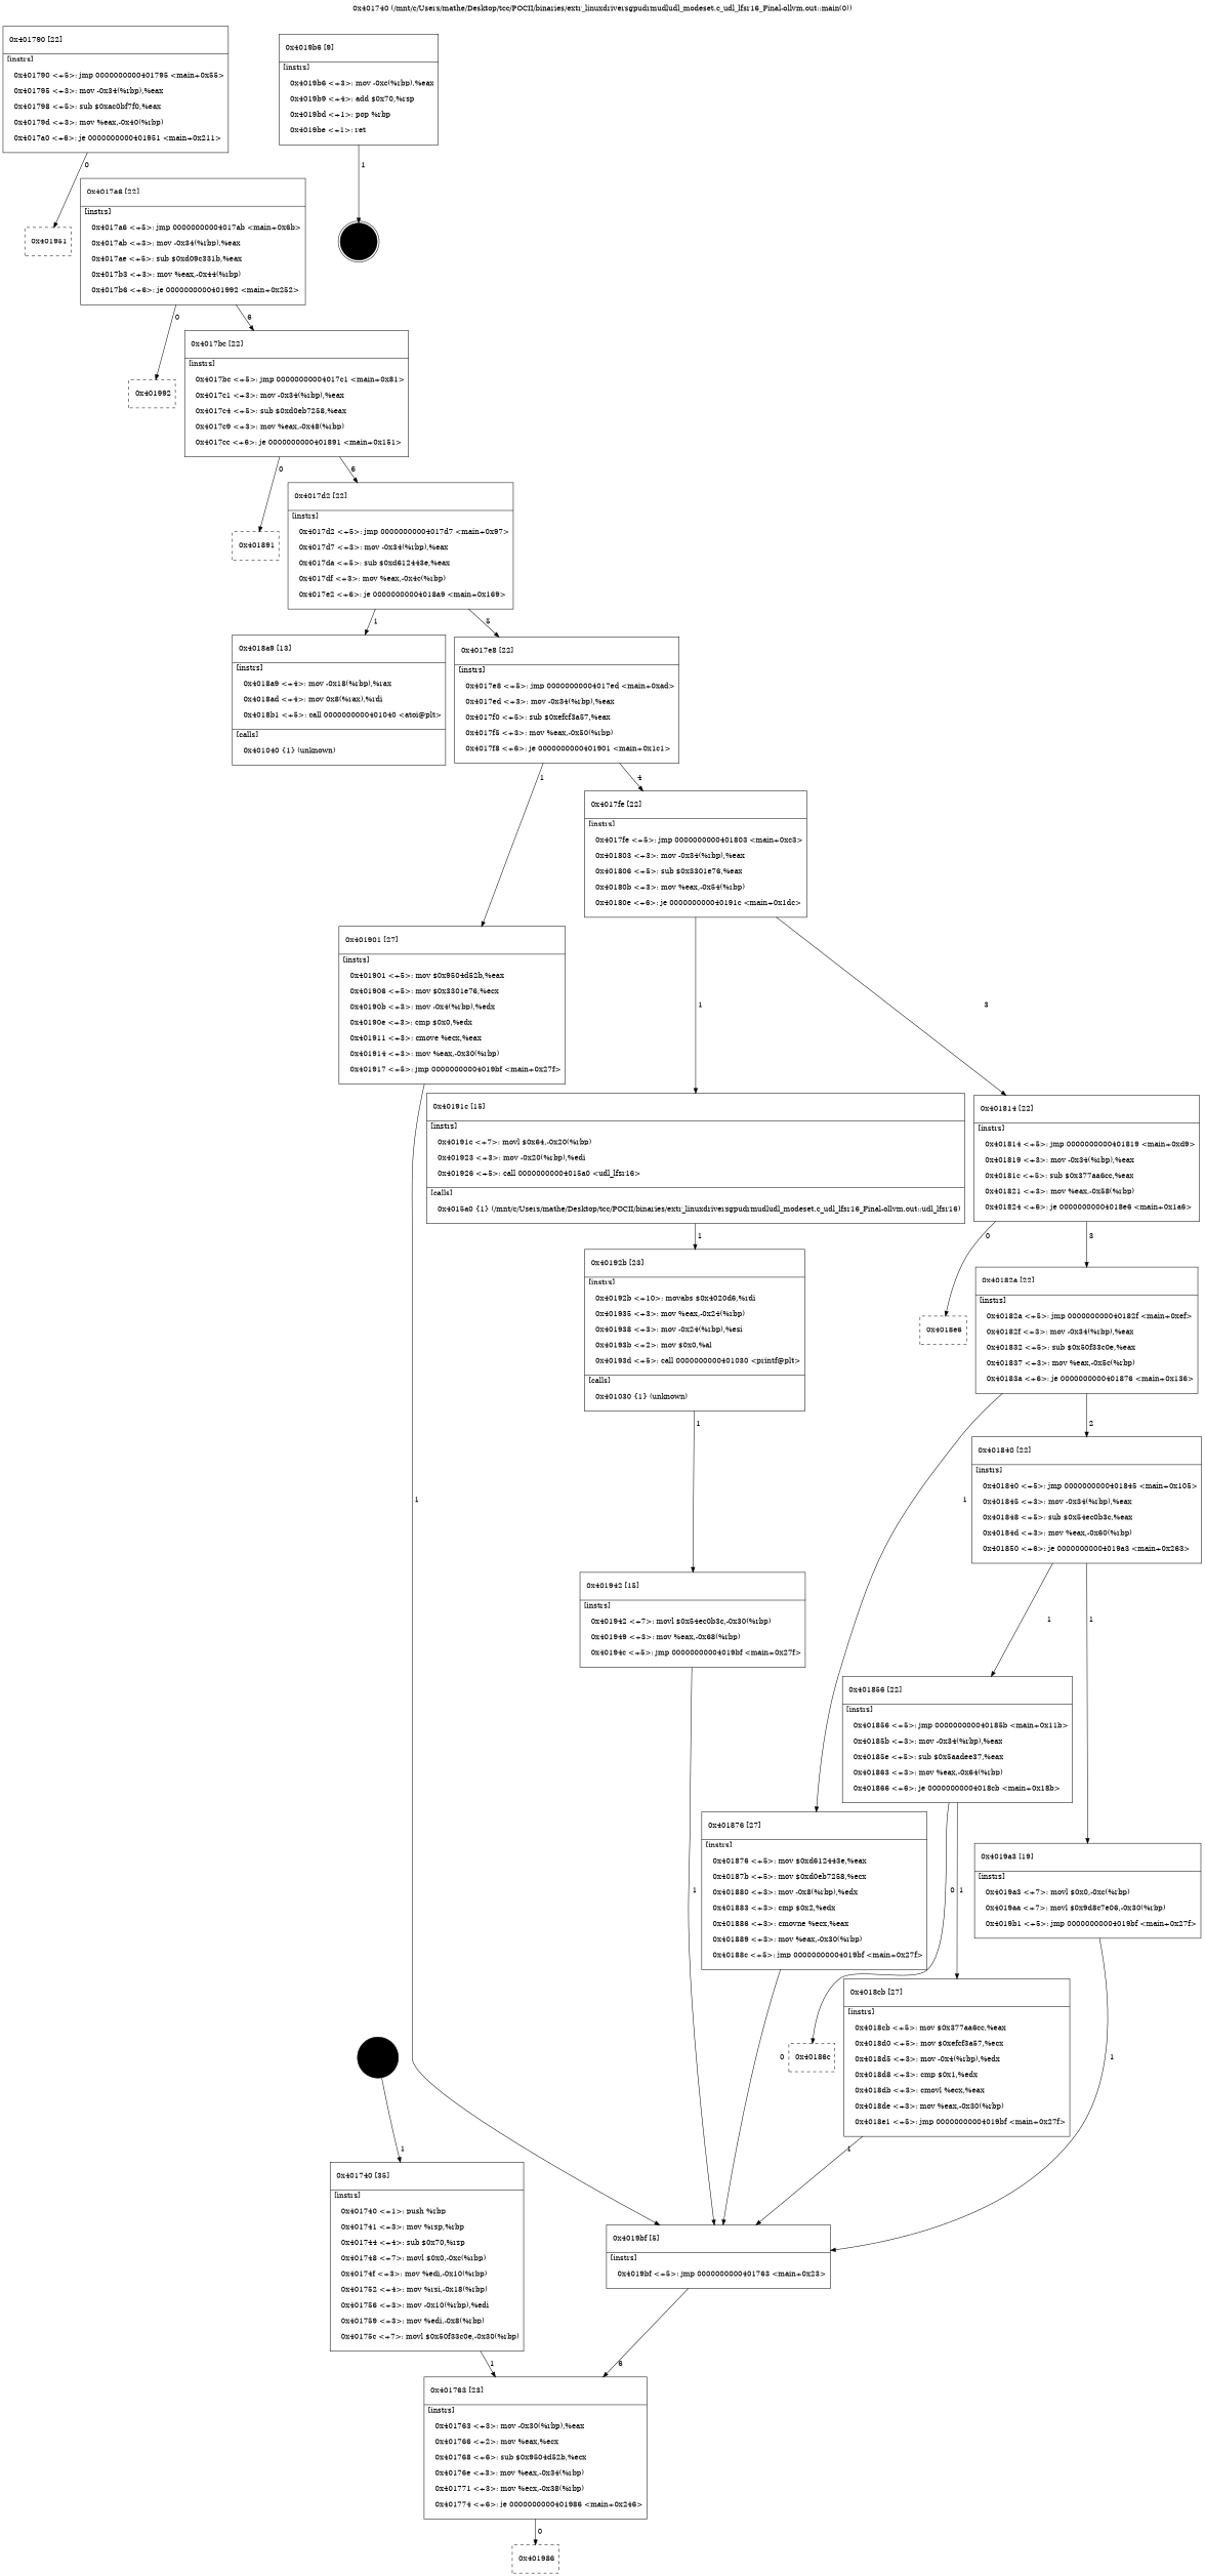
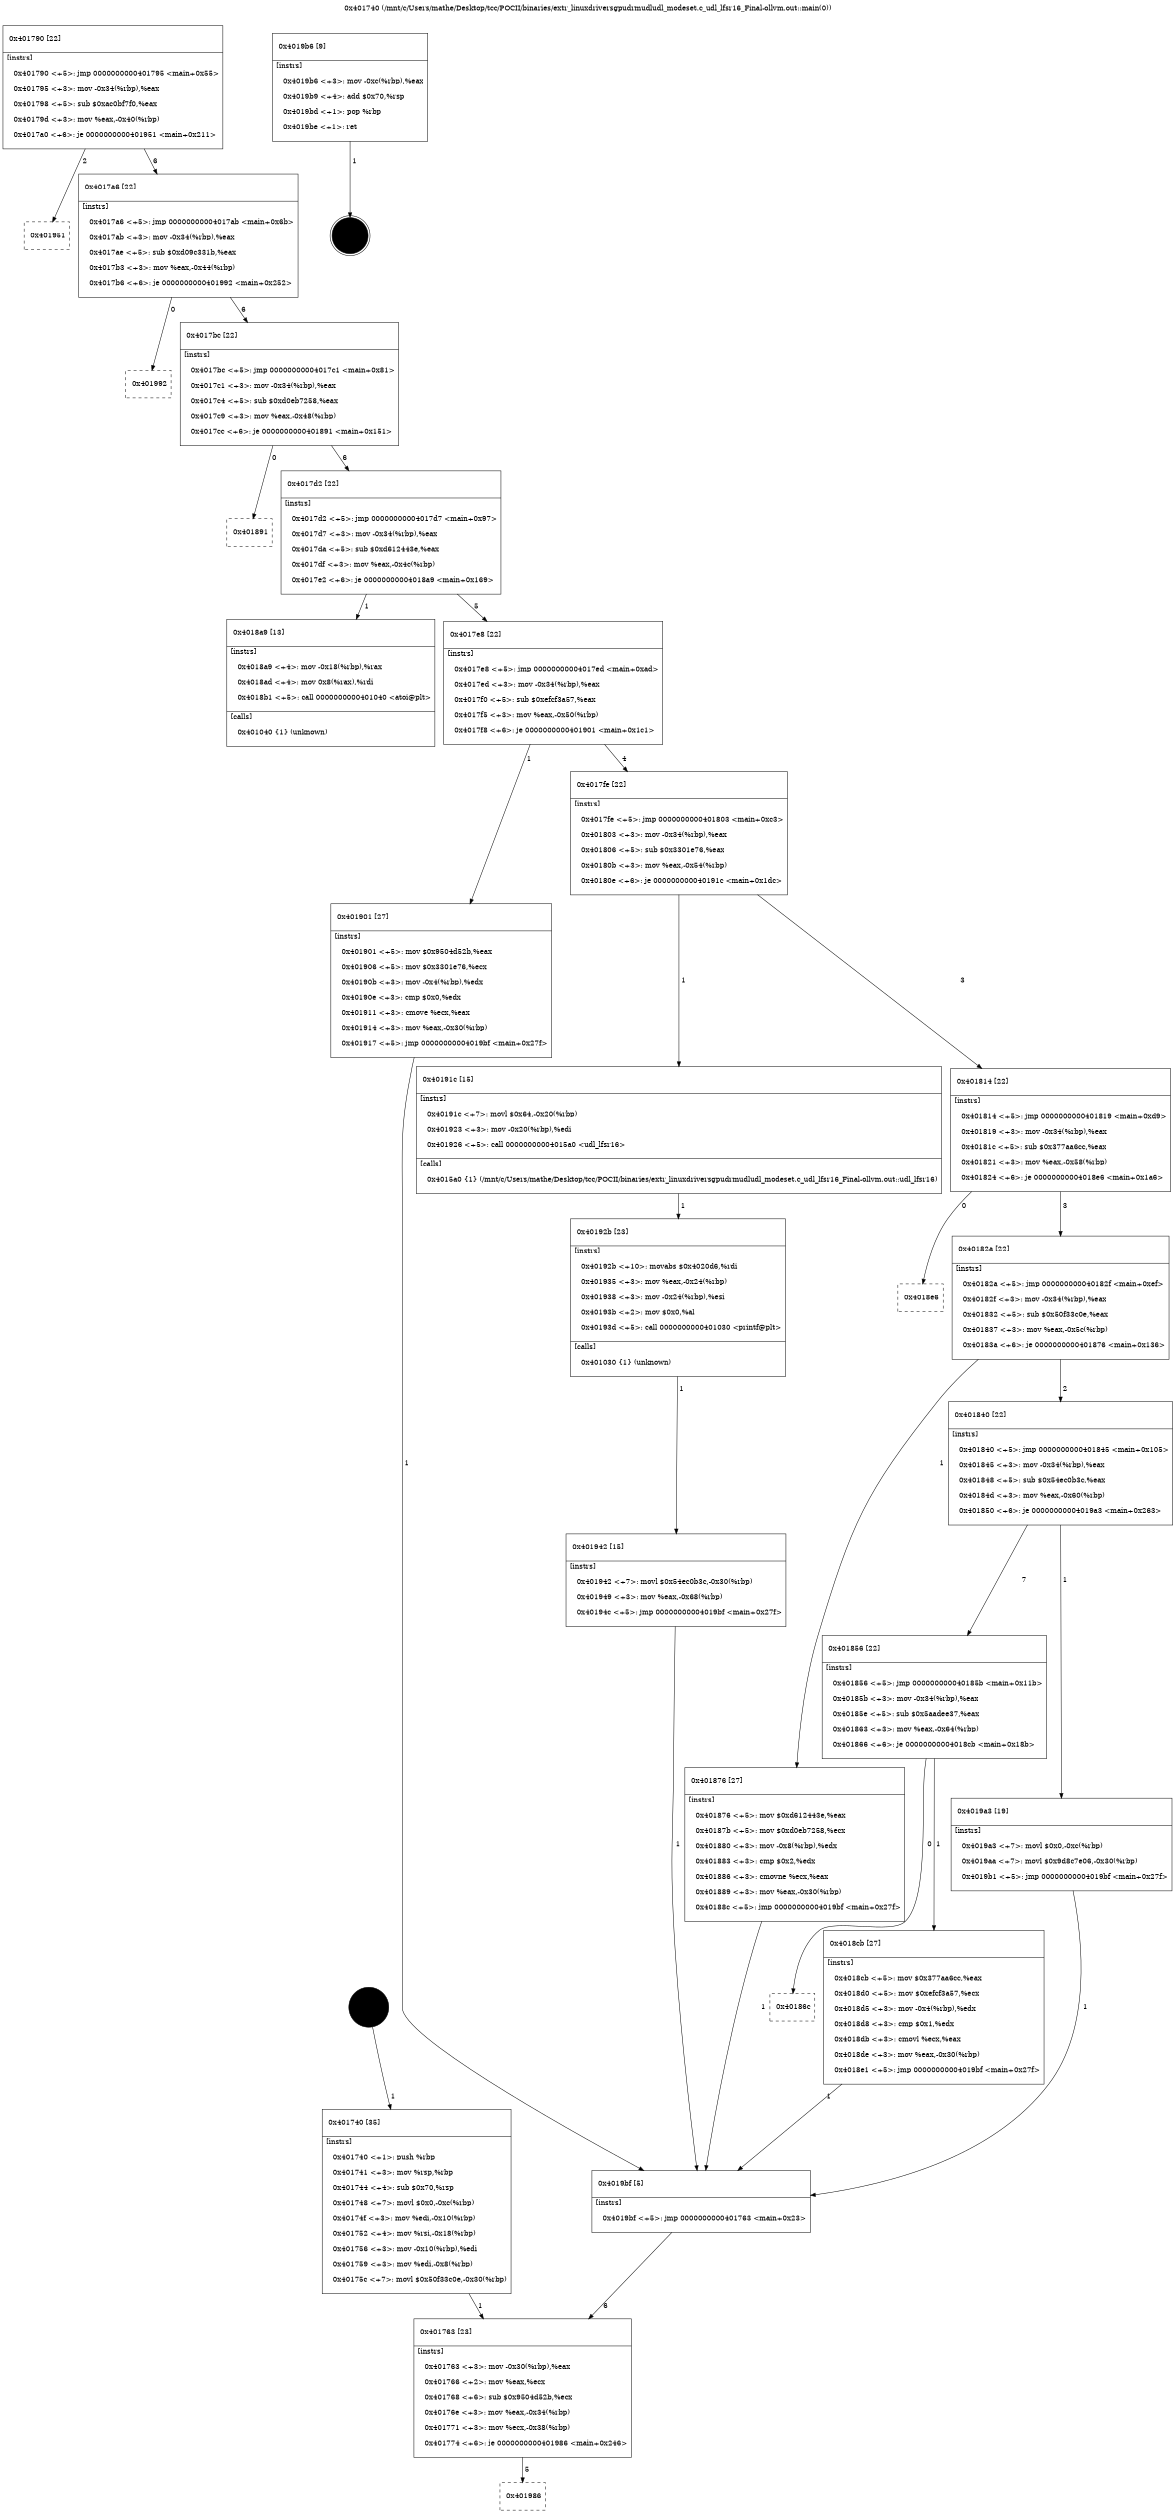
  digraph {
    label="0x401740 (/mnt/c/Users/mathe/Desktop/tcc/POCII/binaries/extr_linuxdriversgpudrmudludl_modeset.c_udl_lfsr16_Final-ollvm.out::main(0))"
    labelloc=t
    node [shape=record]
    Entry [fillcolor=black height=0.3 shape=circle style=filled width=0.3]
    n2 [label="{\n     0x401740 [35]\l\n     | [instrs]\l\n     &nbsp;&nbsp;0x401740 \<+1\>: push %rbp\l\n     &nbsp;&nbsp;0x401741 \<+3\>: mov %rsp,%rbp\l\n     &nbsp;&nbsp;0x401744 \<+4\>: sub $0x70,%rsp\l\n     &nbsp;&nbsp;0x401748 \<+7\>: movl $0x0,-0xc(%rbp)\l\n     &nbsp;&nbsp;0x40174f \<+3\>: mov %edi,-0x10(%rbp)\l\n     &nbsp;&nbsp;0x401752 \<+4\>: mov %rsi,-0x18(%rbp)\l\n     &nbsp;&nbsp;0x401756 \<+3\>: mov -0x10(%rbp),%edi\l\n     &nbsp;&nbsp;0x401759 \<+3\>: mov %edi,-0x8(%rbp)\l\n     &nbsp;&nbsp;0x40175c \<+7\>: movl $0x50f33c0e,-0x30(%rbp)\l\n  }"]
    n3 [label="{\n     0x401763 [23]\l\n     | [instrs]\l\n     &nbsp;&nbsp;0x401763 \<+3\>: mov -0x30(%rbp),%eax\l\n     &nbsp;&nbsp;0x401766 \<+2\>: mov %eax,%ecx\l\n     &nbsp;&nbsp;0x401768 \<+6\>: sub $0x9504d52b,%ecx\l\n     &nbsp;&nbsp;0x40176e \<+3\>: mov %eax,-0x34(%rbp)\l\n     &nbsp;&nbsp;0x401771 \<+3\>: mov %ecx,-0x38(%rbp)\l\n     &nbsp;&nbsp;0x401774 \<+6\>: je 0000000000401986 \<main+0x246\>\l\n  }"]
    n4 [label="{\n     0x401986\l\n  }" style=dashed]
    n5 [label="{\n     0x4019b6 [9]\l\n     | [instrs]\l\n     &nbsp;&nbsp;0x4019b6 \<+3\>: mov -0xc(%rbp),%eax\l\n     &nbsp;&nbsp;0x4019b9 \<+4\>: add $0x70,%rsp\l\n     &nbsp;&nbsp;0x4019bd \<+1\>: pop %rbp\l\n     &nbsp;&nbsp;0x4019be \<+1\>: ret\l\n  }"]
    Exit [fillcolor=black height=0.3 peripheries=2 shape=circle style=filled width=0.3]
    n7 [label="{\n     0x401790 [22]\l\n     | [instrs]\l\n     &nbsp;&nbsp;0x401790 \<+5\>: jmp 0000000000401795 \<main+0x55\>\l\n     &nbsp;&nbsp;0x401795 \<+3\>: mov -0x34(%rbp),%eax\l\n     &nbsp;&nbsp;0x401798 \<+5\>: sub $0xac0bf7f0,%eax\l\n     &nbsp;&nbsp;0x40179d \<+3\>: mov %eax,-0x40(%rbp)\l\n     &nbsp;&nbsp;0x4017a0 \<+6\>: je 0000000000401951 \<main+0x211\>\l\n  }"]
    n8 [label="{\n     0x401951\l\n  }" style=dashed]
    n9 [label="{\n     0x4017a6 [22]\l\n     | [instrs]\l\n     &nbsp;&nbsp;0x4017a6 \<+5\>: jmp 00000000004017ab \<main+0x6b\>\l\n     &nbsp;&nbsp;0x4017ab \<+3\>: mov -0x34(%rbp),%eax\l\n     &nbsp;&nbsp;0x4017ae \<+5\>: sub $0xd09c331b,%eax\l\n     &nbsp;&nbsp;0x4017b3 \<+3\>: mov %eax,-0x44(%rbp)\l\n     &nbsp;&nbsp;0x4017b6 \<+6\>: je 0000000000401992 \<main+0x252\>\l\n  }"]
    n10 [label="{\n     0x401992\l\n  }" style=dashed]
    n11 [label="{\n     0x4017bc [22]\l\n     | [instrs]\l\n     &nbsp;&nbsp;0x4017bc \<+5\>: jmp 00000000004017c1 \<main+0x81\>\l\n     &nbsp;&nbsp;0x4017c1 \<+3\>: mov -0x34(%rbp),%eax\l\n     &nbsp;&nbsp;0x4017c4 \<+5\>: sub $0xd0eb7258,%eax\l\n     &nbsp;&nbsp;0x4017c9 \<+3\>: mov %eax,-0x48(%rbp)\l\n     &nbsp;&nbsp;0x4017cc \<+6\>: je 0000000000401891 \<main+0x151\>\l\n  }"]
    n12 [label="{\n     0x401942 [15]\l\n     | [instrs]\l\n     &nbsp;&nbsp;0x401942 \<+7\>: movl $0x54ec0b3c,-0x30(%rbp)\l\n     &nbsp;&nbsp;0x401949 \<+3\>: mov %eax,-0x68(%rbp)\l\n     &nbsp;&nbsp;0x40194c \<+5\>: jmp 00000000004019bf \<main+0x27f\>\l\n  }"]
    n13 [label="{\n     0x4019bf [5]\l\n     | [instrs]\l\n     &nbsp;&nbsp;0x4019bf \<+5\>: jmp 0000000000401763 \<main+0x23\>\l\n  }"]
    n14 [label="{\n     0x401891\l\n  }" style=dashed]
    n15 [label="{\n     0x4017d2 [22]\l\n     | [instrs]\l\n     &nbsp;&nbsp;0x4017d2 \<+5\>: jmp 00000000004017d7 \<main+0x97\>\l\n     &nbsp;&nbsp;0x4017d7 \<+3\>: mov -0x34(%rbp),%eax\l\n     &nbsp;&nbsp;0x4017da \<+5\>: sub $0xd612443e,%eax\l\n     &nbsp;&nbsp;0x4017df \<+3\>: mov %eax,-0x4c(%rbp)\l\n     &nbsp;&nbsp;0x4017e2 \<+6\>: je 00000000004018a9 \<main+0x169\>\l\n  }"]
    n16 [label="{\n     0x40192b [23]\l\n     | [instrs]\l\n     &nbsp;&nbsp;0x40192b \<+10\>: movabs $0x4020d6,%rdi\l\n     &nbsp;&nbsp;0x401935 \<+3\>: mov %eax,-0x24(%rbp)\l\n     &nbsp;&nbsp;0x401938 \<+3\>: mov -0x24(%rbp),%esi\l\n     &nbsp;&nbsp;0x40193b \<+2\>: mov $0x0,%al\l\n     &nbsp;&nbsp;0x40193d \<+5\>: call 0000000000401030 \<printf@plt\>\l\n     | [calls]\l\n     &nbsp;&nbsp;0x401030 \{1\} (unknown)\l\n  }"]
    n17 [label="{\n     0x4018a9 [13]\l\n     | [instrs]\l\n     &nbsp;&nbsp;0x4018a9 \<+4\>: mov -0x18(%rbp),%rax\l\n     &nbsp;&nbsp;0x4018ad \<+4\>: mov 0x8(%rax),%rdi\l\n     &nbsp;&nbsp;0x4018b1 \<+5\>: call 0000000000401040 \<atoi@plt\>\l\n     | [calls]\l\n     &nbsp;&nbsp;0x401040 \{1\} (unknown)\l\n  }"]
    n18 [label="{\n     0x4017e8 [22]\l\n     | [instrs]\l\n     &nbsp;&nbsp;0x4017e8 \<+5\>: jmp 00000000004017ed \<main+0xad\>\l\n     &nbsp;&nbsp;0x4017ed \<+3\>: mov -0x34(%rbp),%eax\l\n     &nbsp;&nbsp;0x4017f0 \<+5\>: sub $0xefcf3a57,%eax\l\n     &nbsp;&nbsp;0x4017f5 \<+3\>: mov %eax,-0x50(%rbp)\l\n     &nbsp;&nbsp;0x4017f8 \<+6\>: je 0000000000401901 \<main+0x1c1\>\l\n  }"]
    n19 [label="{\n     0x40186c\l\n  }" style=dashed]
    n20 [label="{\n     0x401901 [27]\l\n     | [instrs]\l\n     &nbsp;&nbsp;0x401901 \<+5\>: mov $0x9504d52b,%eax\l\n     &nbsp;&nbsp;0x401906 \<+5\>: mov $0x3301e76,%ecx\l\n     &nbsp;&nbsp;0x40190b \<+3\>: mov -0x4(%rbp),%edx\l\n     &nbsp;&nbsp;0x40190e \<+3\>: cmp $0x0,%edx\l\n     &nbsp;&nbsp;0x401911 \<+3\>: cmove %ecx,%eax\l\n     &nbsp;&nbsp;0x401914 \<+3\>: mov %eax,-0x30(%rbp)\l\n     &nbsp;&nbsp;0x401917 \<+5\>: jmp 00000000004019bf \<main+0x27f\>\l\n  }"]
    n21 [label="{\n     0x4017fe [22]\l\n     | [instrs]\l\n     &nbsp;&nbsp;0x4017fe \<+5\>: jmp 0000000000401803 \<main+0xc3\>\l\n     &nbsp;&nbsp;0x401803 \<+3\>: mov -0x34(%rbp),%eax\l\n     &nbsp;&nbsp;0x401806 \<+5\>: sub $0x3301e76,%eax\l\n     &nbsp;&nbsp;0x40180b \<+3\>: mov %eax,-0x54(%rbp)\l\n     &nbsp;&nbsp;0x40180e \<+6\>: je 000000000040191c \<main+0x1dc\>\l\n  }"]
    n22 [label="{\n     0x4018cb [27]\l\n     | [instrs]\l\n     &nbsp;&nbsp;0x4018cb \<+5\>: mov $0x377aa6cc,%eax\l\n     &nbsp;&nbsp;0x4018d0 \<+5\>: mov $0xefcf3a57,%ecx\l\n     &nbsp;&nbsp;0x4018d5 \<+3\>: mov -0x4(%rbp),%edx\l\n     &nbsp;&nbsp;0x4018d8 \<+3\>: cmp $0x1,%edx\l\n     &nbsp;&nbsp;0x4018db \<+3\>: cmovl %ecx,%eax\l\n     &nbsp;&nbsp;0x4018de \<+3\>: mov %eax,-0x30(%rbp)\l\n     &nbsp;&nbsp;0x4018e1 \<+5\>: jmp 00000000004019bf \<main+0x27f\>\l\n  }"]
    n23 [label="{\n     0x40191c [15]\l\n     | [instrs]\l\n     &nbsp;&nbsp;0x40191c \<+7\>: movl $0x64,-0x20(%rbp)\l\n     &nbsp;&nbsp;0x401923 \<+3\>: mov -0x20(%rbp),%edi\l\n     &nbsp;&nbsp;0x401926 \<+5\>: call 00000000004015a0 \<udl_lfsr16\>\l\n     | [calls]\l\n     &nbsp;&nbsp;0x4015a0 \{1\} (/mnt/c/Users/mathe/Desktop/tcc/POCII/binaries/extr_linuxdriversgpudrmudludl_modeset.c_udl_lfsr16_Final-ollvm.out::udl_lfsr16)\l\n  }"]
    n24 [label="{\n     0x401814 [22]\l\n     | [instrs]\l\n     &nbsp;&nbsp;0x401814 \<+5\>: jmp 0000000000401819 \<main+0xd9\>\l\n     &nbsp;&nbsp;0x401819 \<+3\>: mov -0x34(%rbp),%eax\l\n     &nbsp;&nbsp;0x40181c \<+5\>: sub $0x377aa6cc,%eax\l\n     &nbsp;&nbsp;0x401821 \<+3\>: mov %eax,-0x58(%rbp)\l\n     &nbsp;&nbsp;0x401824 \<+6\>: je 00000000004018e6 \<main+0x1a6\>\l\n  }"]
    n25 [label="{\n     0x401856 [22]\l\n     | [instrs]\l\n     &nbsp;&nbsp;0x401856 \<+5\>: jmp 000000000040185b \<main+0x11b\>\l\n     &nbsp;&nbsp;0x40185b \<+3\>: mov -0x34(%rbp),%eax\l\n     &nbsp;&nbsp;0x40185e \<+5\>: sub $0x5aadee37,%eax\l\n     &nbsp;&nbsp;0x401863 \<+3\>: mov %eax,-0x64(%rbp)\l\n     &nbsp;&nbsp;0x401866 \<+6\>: je 00000000004018cb \<main+0x18b\>\l\n  }"]
    n26 [label="{\n     0x4018e6\l\n  }" style=dashed]
    n27 [label="{\n     0x40182a [22]\l\n     | [instrs]\l\n     &nbsp;&nbsp;0x40182a \<+5\>: jmp 000000000040182f \<main+0xef\>\l\n     &nbsp;&nbsp;0x40182f \<+3\>: mov -0x34(%rbp),%eax\l\n     &nbsp;&nbsp;0x401832 \<+5\>: sub $0x50f33c0e,%eax\l\n     &nbsp;&nbsp;0x401837 \<+3\>: mov %eax,-0x5c(%rbp)\l\n     &nbsp;&nbsp;0x40183a \<+6\>: je 0000000000401876 \<main+0x136\>\l\n  }"]
    n28 [label="{\n     0x4019a3 [19]\l\n     | [instrs]\l\n     &nbsp;&nbsp;0x4019a3 \<+7\>: movl $0x0,-0xc(%rbp)\l\n     &nbsp;&nbsp;0x4019aa \<+7\>: movl $0x9d8c7e06,-0x30(%rbp)\l\n     &nbsp;&nbsp;0x4019b1 \<+5\>: jmp 00000000004019bf \<main+0x27f\>\l\n  }"]
    n29 [label="{\n     0x401876 [27]\l\n     | [instrs]\l\n     &nbsp;&nbsp;0x401876 \<+5\>: mov $0xd612443e,%eax\l\n     &nbsp;&nbsp;0x40187b \<+5\>: mov $0xd0eb7258,%ecx\l\n     &nbsp;&nbsp;0x401880 \<+3\>: mov -0x8(%rbp),%edx\l\n     &nbsp;&nbsp;0x401883 \<+3\>: cmp $0x2,%edx\l\n     &nbsp;&nbsp;0x401886 \<+3\>: cmovne %ecx,%eax\l\n     &nbsp;&nbsp;0x401889 \<+3\>: mov %eax,-0x30(%rbp)\l\n     &nbsp;&nbsp;0x40188c \<+5\>: jmp 00000000004019bf \<main+0x27f\>\l\n  }"]
    n30 [label="{\n     0x401840 [22]\l\n     | [instrs]\l\n     &nbsp;&nbsp;0x401840 \<+5\>: jmp 0000000000401845 \<main+0x105\>\l\n     &nbsp;&nbsp;0x401845 \<+3\>: mov -0x34(%rbp),%eax\l\n     &nbsp;&nbsp;0x401848 \<+5\>: sub $0x54ec0b3c,%eax\l\n     &nbsp;&nbsp;0x40184d \<+3\>: mov %eax,-0x60(%rbp)\l\n     &nbsp;&nbsp;0x401850 \<+6\>: je 00000000004019a3 \<main+0x263\>\l\n  }"]
    Entry -> n2 [label=" 1"]
    n2 -> n3 [label=" 1"]
-   n3 -> n4 [label=" 0"]
+   n3 -> n4 [label=" 5"]
    n5 -> Exit [label=" 1"]
-   n7 -> n8 [label=" 0"]
+   n7 -> n8 [label=" 2"]
+   n7 -> n9 [label=" 6"]
    n9 -> n10 [label=" 0"]
    n9 -> n11 [label=" 6"]
    n11 -> n14 [label=" 0"]
    n11 -> n15 [label=" 6"]
    n12 -> n13 [label=" 1"]
    n13 -> n3 [label=" 6"]
    n15 -> n17 [label=" 1"]
    n15 -> n18 [label=" 5"]
    n16 -> n12 [label=" 1"]
    n18 -> n20 [label=" 1"]
    n18 -> n21 [label=" 4"]
    n20 -> n13 [label=" 1"]
    n21 -> n23 [label=" 1"]
    n21 -> n24 [label=" 3"]
    n22 -> n13 [label=" 1"]
    n23 -> n16 [label=" 1"]
    n24 -> n26 [label=" 0"]
    n24 -> n27 [label=" 3"]
    n25 -> n19 [label=" 0"]
    n25 -> n22 [label=" 1"]
    n27 -> n29 [label=" 1"]
    n27 -> n30 [label=" 2"]
    n28 -> n13 [label=" 1"]
-   n29 -> n13 [label=" 0"]
-   n30 -> n25 [label=" 1"]
+   n29 -> n13 [label=" 1"]
+   n30 -> n25 [label=" 7"]
    n30 -> n28 [label=" 1"]
  }
